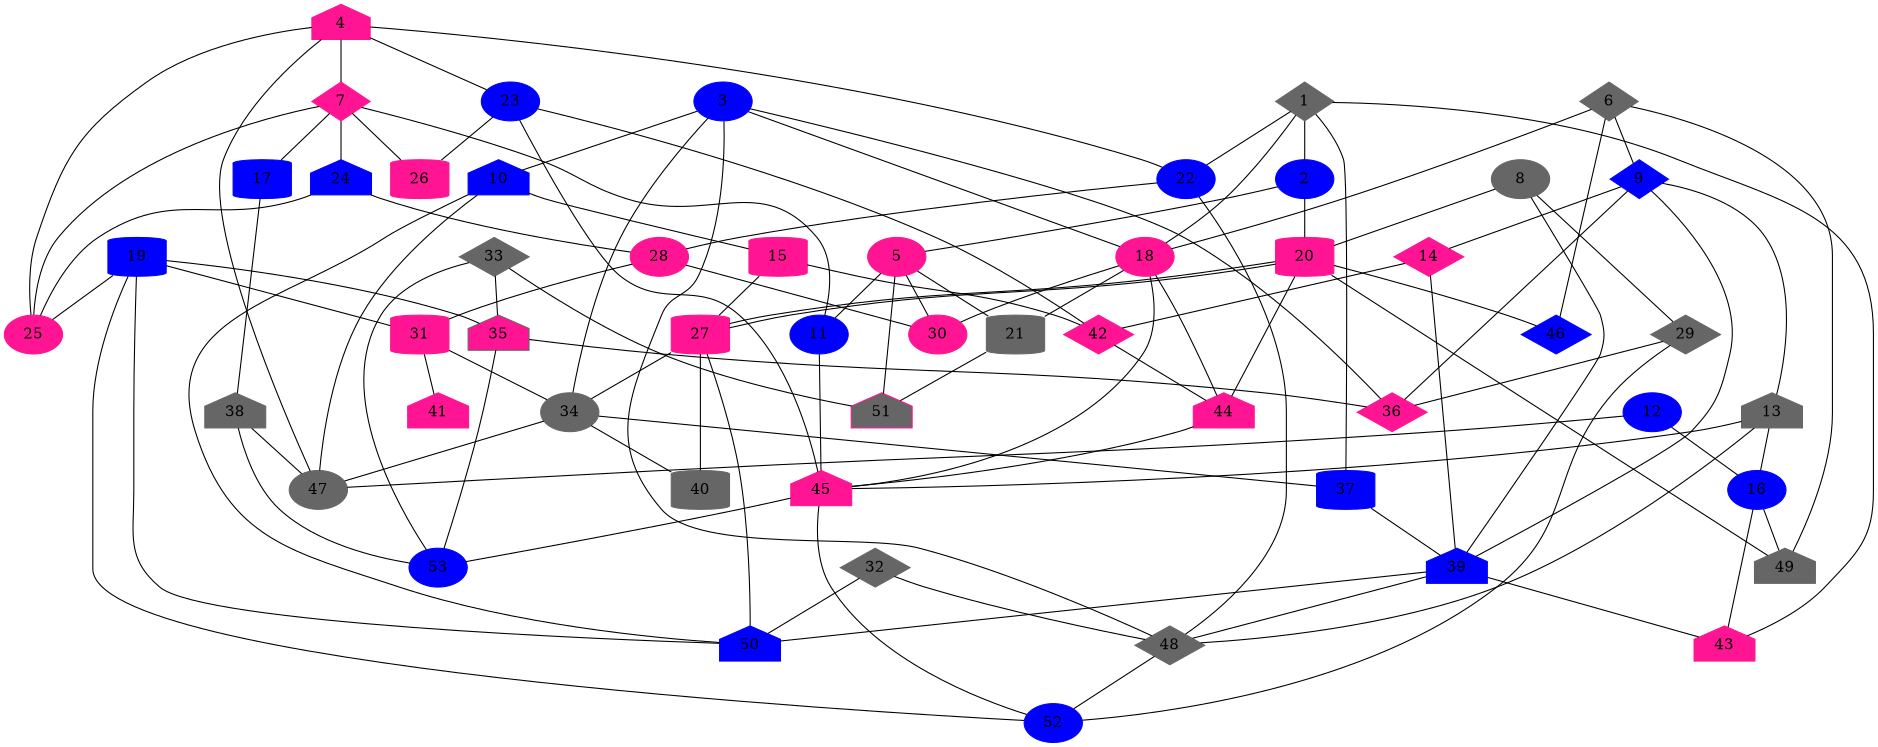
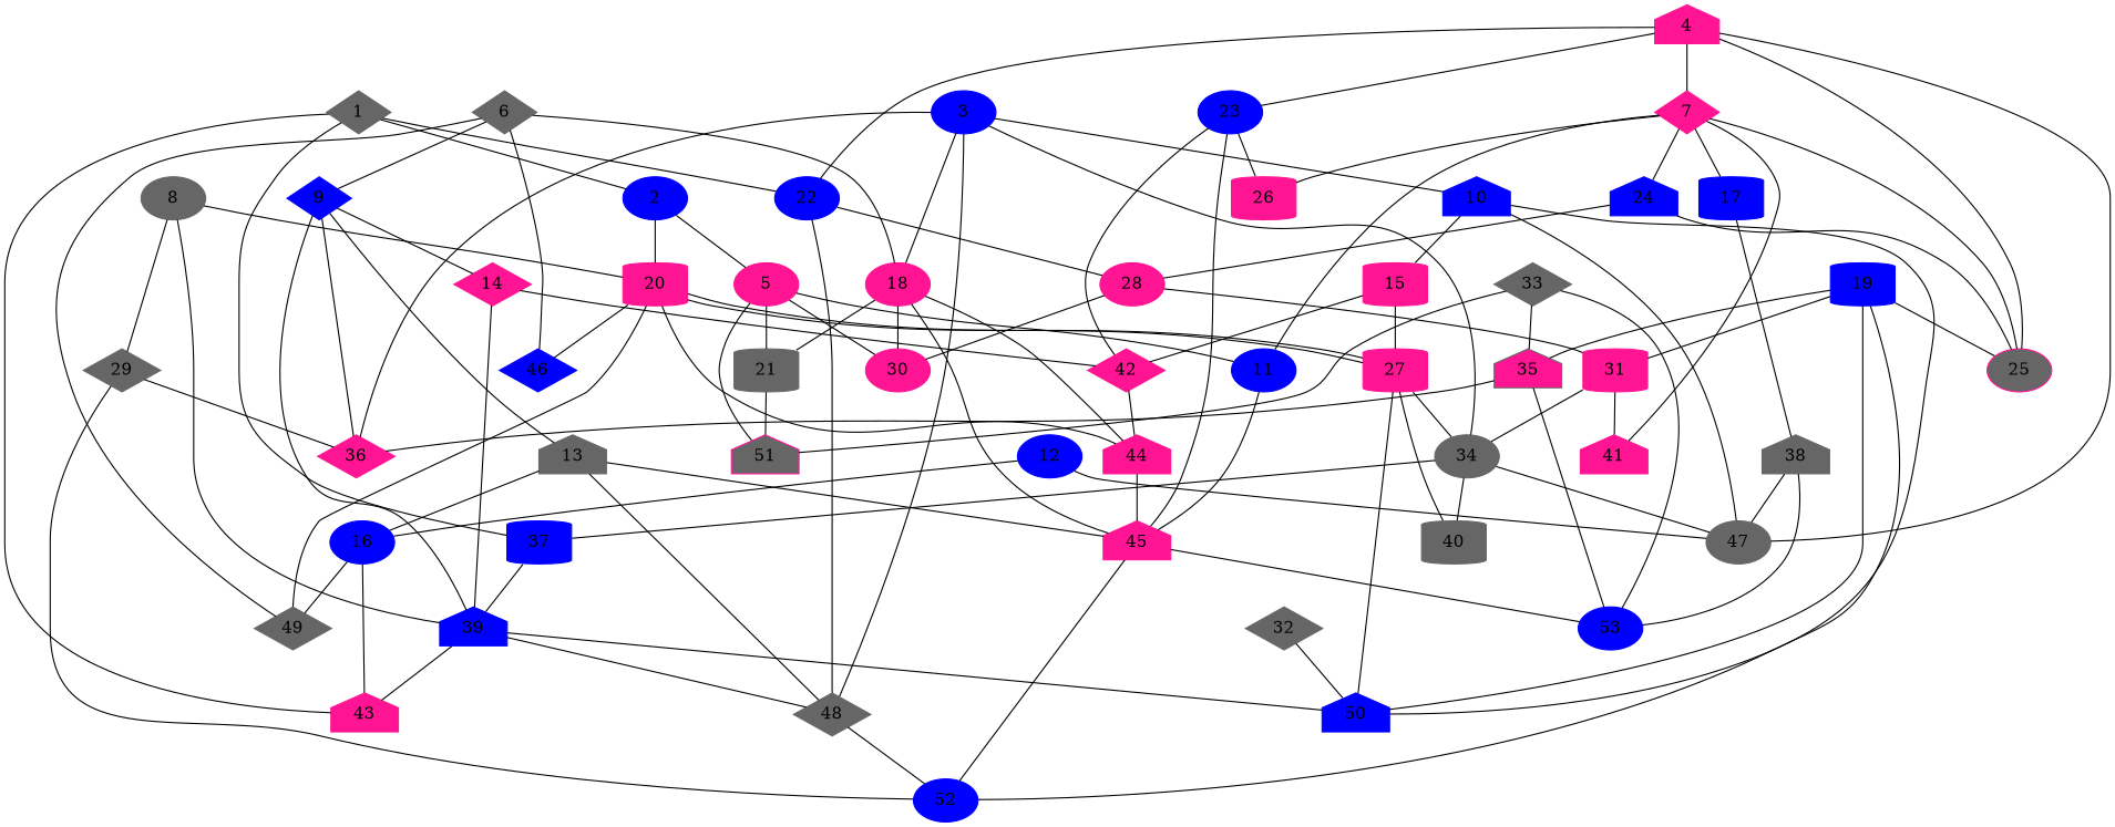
  graph {
    node [color=deeppink shape=ellipse style=filled]
    1 [color=gray40 shape=diamond]
    2 [color=blue]
    18
    22 [color=blue]
    37 [color=blue shape=cylinder]
    43 [shape=house]
    5
    20 [shape=cylinder]
    30
    21 [color=gray40 shape=cylinder]
    45 [shape=house]
    44 [shape=house]
    48 [color=gray40 shape=diamond]
    28
    39 [color=blue shape=house]
    11 [color=blue]
    51 [fillcolor=gray40 shape=house]
    46 [color=blue shape=diamond]
-   49 [color=gray40 shape=house]
+   49 [color=gray40 shape=diamond]
    27 [shape=cylinder]
    3 [color=blue]
    10 [color=blue shape=house]
    34 [color=gray40]
    36 [shape=diamond]
    47 [color=gray40]
    15 [shape=cylinder]
    50 [color=blue shape=house]
    40 [color=gray40 shape=cylinder]
    52 [color=blue]
    4 [shape=house]
    7 [shape=diamond]
    23 [color=blue]
-   25
+   25 [fillcolor=gray40]
    17 [color=blue shape=cylinder]
    24 [color=blue shape=house]
    26 [shape=cylinder]
    41 [shape=house]
    42 [shape=diamond]
    6 [color=gray40 shape=diamond]
    9 [color=blue shape=diamond]
    13 [color=gray40 shape=house]
    14 [shape=diamond]
    38 [color=gray40 shape=house]
    8 [color=gray40]
    29 [color=gray40 shape=diamond]
    16 [color=blue]
    53 [color=blue]
    12 [color=blue]
    19 [color=blue shape=cylinder]
    31 [shape=cylinder]
    35 [color=gray40 fillcolor=deeppink shape=house]
    32 [color=gray40 shape=diamond]
    33 [color=gray40 shape=diamond]
    1 -- 2
-   1 -- 18
    1 -- 22
    1 -- 37
    1 -- 43
    2 -- 5
    2 -- 20
    18 -- 30
    18 -- 21
    18 -- 45
    18 -- 44
    22 -- 48
    22 -- 28
    37 -- 39
    5 -- 30
    5 -- 21
    5 -- 11
    5 -- 51
    20 -- 44
    20 -- 46
    20 -- 49
    20 -- 27
    20 -- 27
    21 -- 51
    45 -- 52
    45 -- 53
    44 -- 45
    48 -- 52
    28 -- 30
    28 -- 31
    39 -- 43
    39 -- 48
    39 -- 50
    11 -- 45
    27 -- 34
    27 -- 50
    27 -- 40
    3 -- 18
    3 -- 48
    3 -- 10
    3 -- 34
    3 -- 36
    10 -- 47
    10 -- 15
    10 -- 50
    34 -- 37
    34 -- 47
    34 -- 40
    15 -- 27
    15 -- 42
    4 -- 22
    4 -- 47
    4 -- 7
    4 -- 23
    4 -- 25
    7 -- 11
    7 -- 25
    7 -- 17
    7 -- 24
    7 -- 26
+   7 -- 41
    23 -- 45
    23 -- 26
    23 -- 42
    17 -- 38
    24 -- 28
    24 -- 25
    42 -- 44
    6 -- 18
    6 -- 46
    6 -- 49
    6 -- 9
    9 -- 39
    9 -- 36
    9 -- 13
    9 -- 14
    13 -- 45
    13 -- 48
    13 -- 16
    14 -- 39
    14 -- 42
    38 -- 47
    38 -- 53
    8 -- 20
    8 -- 39
    8 -- 29
    29 -- 36
    29 -- 52
    16 -- 43
    16 -- 49
    12 -- 47
    12 -- 16
    19 -- 50
    19 -- 52
    19 -- 25
    19 -- 31
    19 -- 35
    31 -- 34
    31 -- 41
    35 -- 36
    35 -- 53
-   32 -- 48
    32 -- 50
    33 -- 51
    33 -- 53
    33 -- 35
  }
